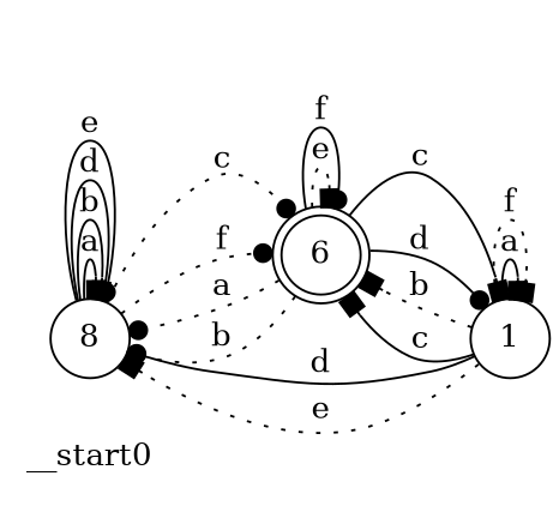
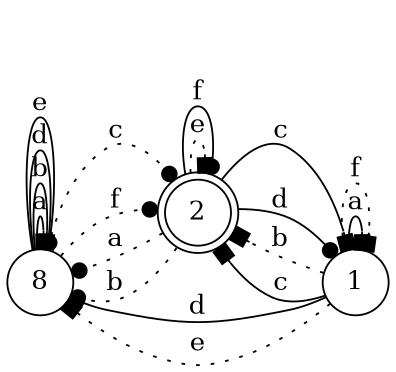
  digraph {
    rankdir=LR
    node [shape=circle color=black fillcolor=white style=filled]
    edge [arrowhead=box style=solid]
-   __start0 [shape=none color="" fillcolor="" style=""]
    n2 [label=8]
-   n3 [label=6 shape=doublecircle style="rounded,filled"]
+   n3 [label=2 shape=doublecircle style="rounded,filled"]
    n4 [label=1]
    n2 -> n2 [label=a]
    n2 -> n2 [label=b]
    n2 -> n2 [arrowhead=dot label=d]
    n2 -> n2 [arrowhead=dot label=e]
    n2 -> n3 [arrowhead=dot label=c style=dotted]
    n2 -> n3 [arrowhead=dot label=f style=dotted]
    n3 -> n2 [arrowhead=dot label=a style=dotted]
    n3 -> n2 [arrowhead=dot label=b style=dotted]
    n3 -> n3 [label=e style=dotted]
    n3 -> n3 [arrowhead=dot label=f]
    n3 -> n4 [label=c]
    n3 -> n4 [arrowhead=dot label=d]
    n4 -> n2 [arrowhead=dot label=d]
    n4 -> n2 [label=e style=dotted]
    n4 -> n3 [label=b style=dotted]
    n4 -> n3 [label=c]
    n4 -> n4 [label=a]
    n4 -> n4 [label=f style=dotted]
  }
